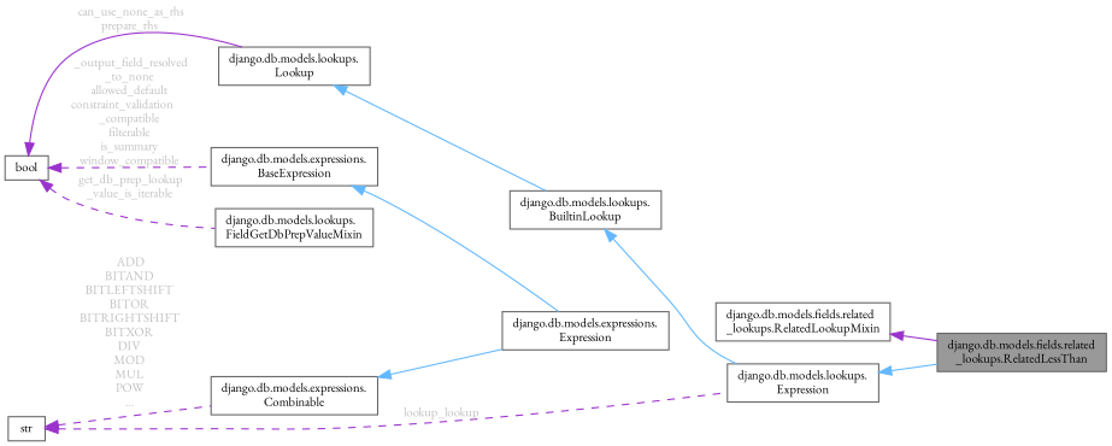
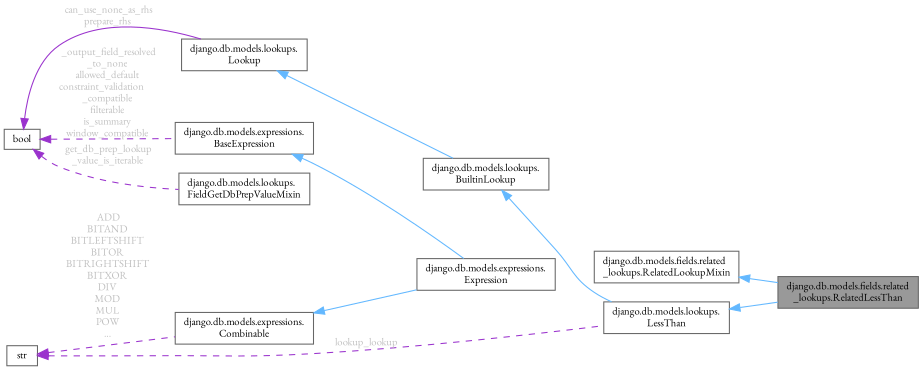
  digraph {
    fontname="EB Garamond"
    rankdir=LR
    node [color=gray40 fillcolor=white fontname="EB Garamond" fontsize=10 shape=box style=filled]
    edge [color=steelblue1 dir=back fontname="EB Garamond" fontsize=10 labelfontname=Helvetica labelfontsize=10 style=solid]
    n1 [fillcolor=grey60 fontcolor=black height=0.2 label="django.db.models.fields.related\l_lookups.RelatedLessThan" width=0.4]
    n2 [height=0.2 label="django.db.models.fields.related\l_lookups.RelatedLookupMixin" width=0.4]
-   n3 [height=0.2 label="django.db.models.lookups.\lExpression" width=0.4]
+   n3 [height=0.2 label="django.db.models.lookups.\lLessThan" width=0.4]
    n4 [height=0.2 label="django.db.models.lookups.\lFieldGetDbPrepValueMixin" width=0.4]
    n5 [height=0.2 label=bool width=0.4]
    n6 [height=0.2 label="django.db.models.lookups.\lLookup" width=0.4]
    n7 [height=0.2 label="django.db.models.expressions.\lBaseExpression" width=0.4]
    n8 [height=0.2 label="django.db.models.lookups.\lBuiltinLookup" width=0.4]
    n9 [height=0.2 label="django.db.models.expressions.\lExpression" width=0.4]
    n10 [height=0.2 label="django.db.models.expressions.\lCombinable" width=0.4]
    n11 [height=0.2 label=str width=0.4]
-   n2 -> n1 [color=darkorchid3]
+   n2 -> n1
    n3 -> n1
    n5 -> n4 [color=darkorchid3 fontcolor=grey label=" get_db_prep_lookup\l_value_is_iterable" style=dashed]
    n5 -> n6 [color=darkorchid3 fontcolor=grey label=" can_use_none_as_rhs\nprepare_rhs"]
    n5 -> n7 [color=darkorchid3 fontcolor=grey label=" _output_field_resolved\l_to_none\nallowed_default\nconstraint_validation\l_compatible\nfilterable\nis_summary\nwindow_compatible" style=dashed]
    n6 -> n8
    n7 -> n9
    n8 -> n3
    n10 -> n9
    n11 -> n3 [color=darkorchid3 fontcolor=grey label=" lookup_lookup" style=dashed]
    n11 -> n10 [color=darkorchid3 fontcolor=grey label=" ADD\nBITAND\nBITLEFTSHIFT\nBITOR\nBITRIGHTSHIFT\nBITXOR\nDIV\nMOD\nMUL\nPOW\n..." style=dashed]
  }
